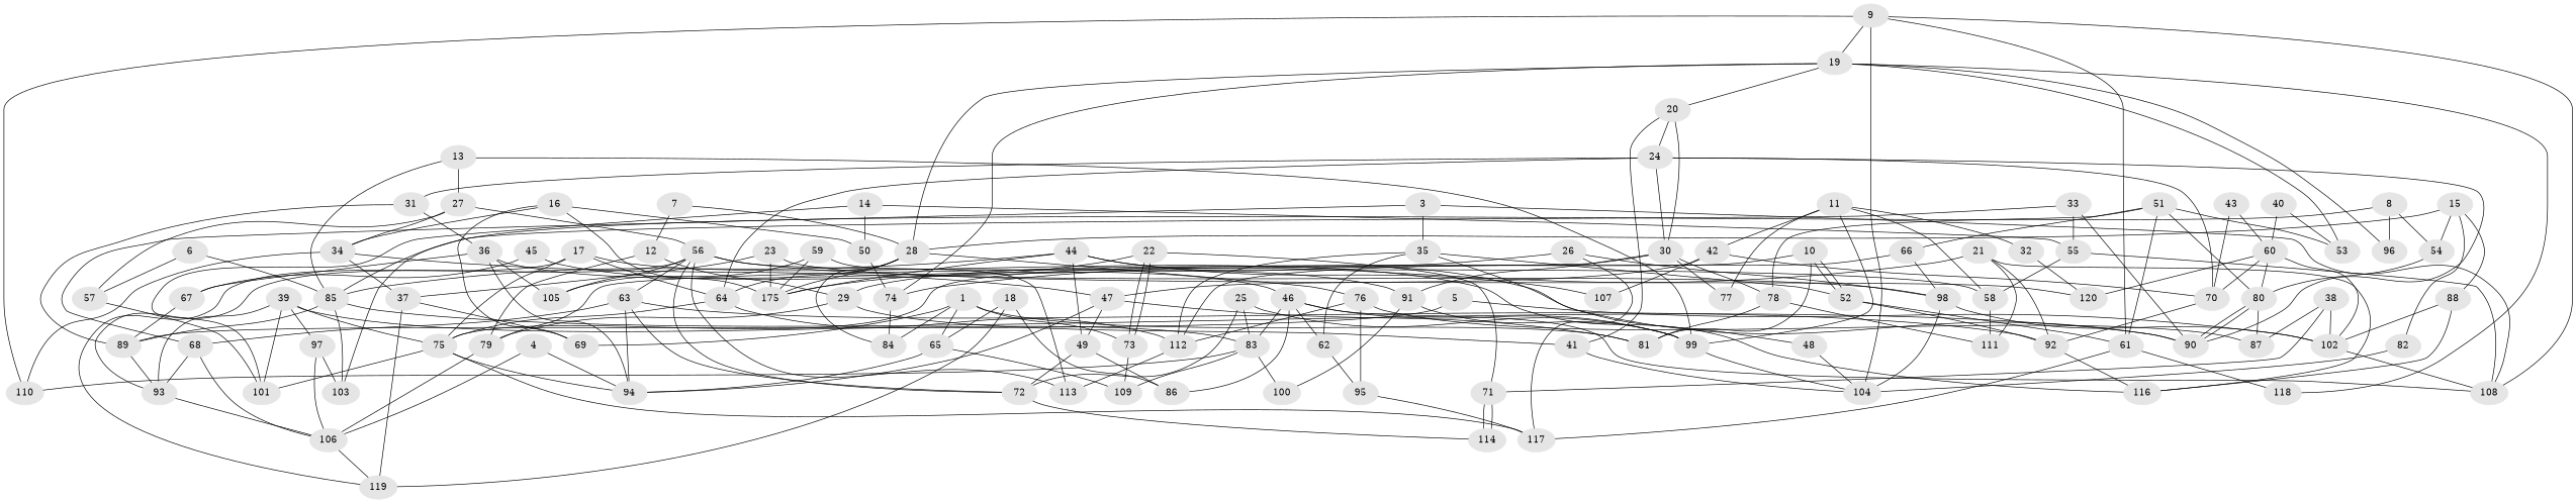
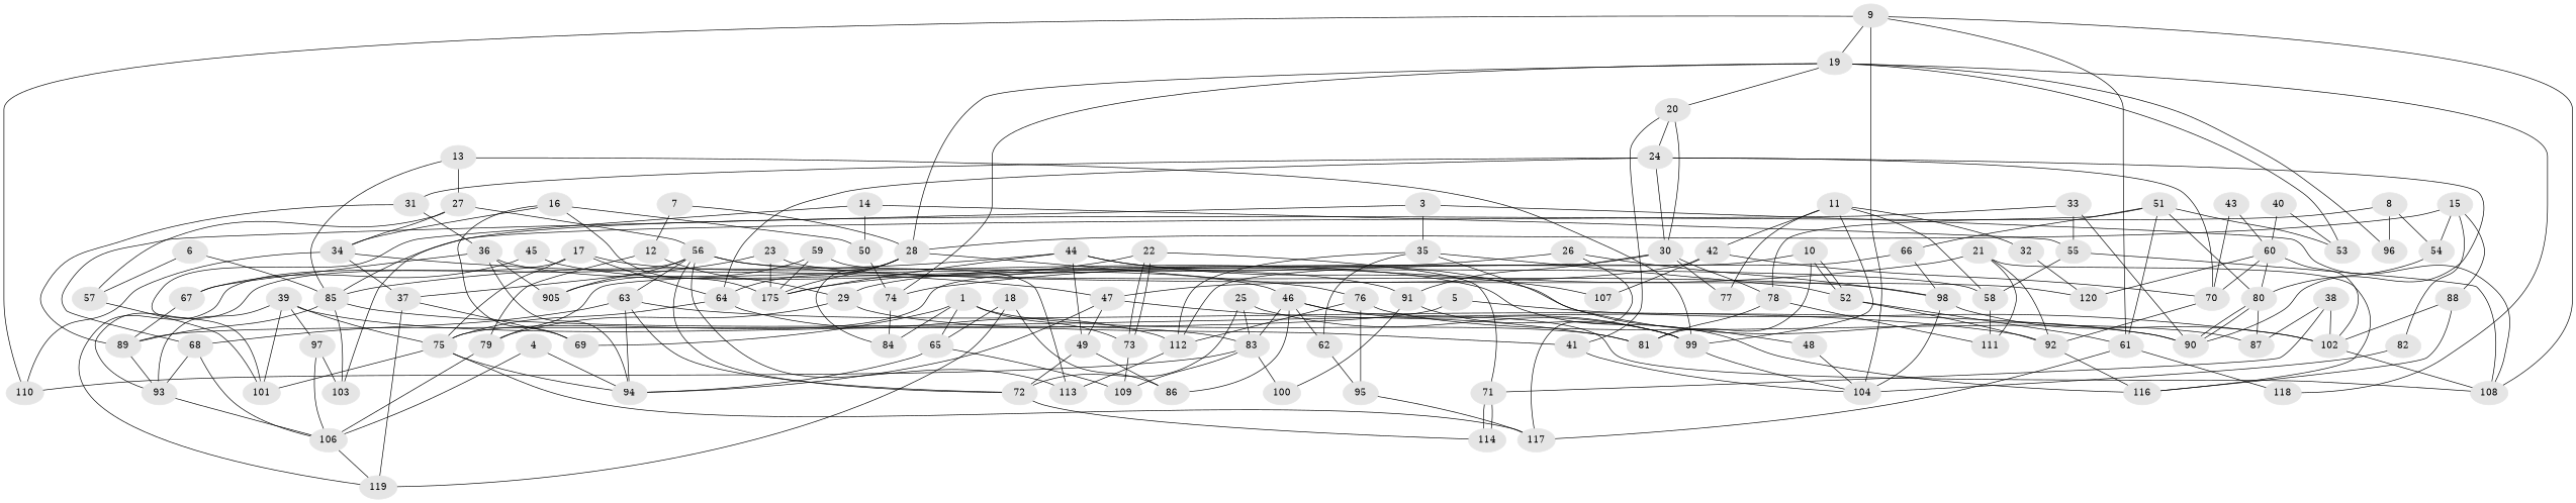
  graph {
    node [color=gray90 style=filled]
    1
    65
    69
    73
    81
    84
    94
    109
    35
    52
    48
    62
    112
    57
    101
    82
    104
    3
    68
    108
    106
    93
    4
    119
    5
    89
    102
    6
    85
    90
    103
    7
    12
    28
    29
    79
    n37 [label=175]
    64
    76
    8
    54
    96
    80
    9
    19
    61
    110
    20
    53
    74
    118
    117
    10
    75
    92
    11
    32
    42
    58
    77
    99
    120
    70
    47
    107
    111
    41
    13
    27
    34
    56
    14
    50
    55
    15
    88
    116
    16
    37
    17
    18
    86
    24
    30
    31
    78
    91
    21
    22
    71
    114
    23
    36
    25
    72
    83
    100
    26
    98
-   105
+   105 [label=905]
    63
    113
    87
    95
    46
    67
    33
    49
    38
    39
    97
    40
    60
    43
    44
    45
    51
    66
    59
    1 -- 65
    1 -- 69
    1 -- 73
    1 -- 81
    1 -- 84
    65 -- 94
    65 -- 109
    73 -- 109
    35 -- 52
    35 -- 48
    35 -- 62
    35 -- 112
    52 -- 61
    52 -- 92
    48 -- 104
    62 -- 95
    112 -- 113
    57 -- 101
    82 -- 104
    3 -- 35
    3 -- 68
    3 -- 108
    68 -- 106
    68 -- 93
    106 -- 119
    93 -- 106
    4 -- 94
    4 -- 106
    5 -- 89
    5 -- 102
    89 -- 93
    102 -- 108
    6 -- 57
    6 -- 85
    85 -- 89
    85 -- 90
    85 -- 103
    7 -- 12
    7 -- 28
    12 -- 29
    12 -- 79
    28 -- 84
    28 -- n37
    28 -- 64
    28 -- 76
    29 -- 79
    29 -- 41
    79 -- 106
    64 -- 112
    64 -- 75
    76 -- 112
    76 -- 87
    76 -- 95
    8 -- 85
    8 -- 54
    8 -- 96
    54 -- 80
    80 -- 90
    80 -- 90
    80 -- 87
    9 -- 104
    9 -- 108
    9 -- 19
    9 -- 61
    9 -- 110
    19 -- 28
    19 -- 96
    19 -- 20
    19 -- 53
    19 -- 74
    19 -- 118
    61 -- 118
    61 -- 117
    20 -- 41
    20 -- 24
    20 -- 30
    74 -- 84
    10 -- 81
    10 -- 52
    10 -- 52
    10 -- 75
    75 -- 94
    75 -- 101
    75 -- 117
    92 -- 116
    11 -- 32
    11 -- 42
    11 -- 58
    11 -- 77
    11 -- 99
    32 -- 120
    42 -- 70
    42 -- 47
    42 -- 107
    58 -- 111
    99 -- 104
    70 -- 92
    47 -- 81
    47 -- 94
    47 -- 49
    41 -- 104
    13 -- 85
    13 -- 99
    13 -- 27
    27 -- 57
    27 -- 34
    27 -- 56
    34 -- 110
    34 -- 47
    34 -- 37
    56 -- 93
    56 -- 58
    56 -- 72
    56 -- 98
    56 -- 105
    56 -- 63
    56 -- 113
    14 -- 101
    14 -- 50
    14 -- 55
    50 -- 74
    55 -- 108
    55 -- 58
    15 -- 82
    15 -- 28
    15 -- 54
    15 -- 88
    88 -- 102
    88 -- 116
    16 -- 69
    16 -- n37
    16 -- 34
    16 -- 50
    37 -- 69
    37 -- 119
    17 -- 119
    17 -- 64
    17 -- 75
    17 -- 116
    18 -- 65
    18 -- 119
    18 -- 86
    24 -- 90
    24 -- 64
    24 -- 70
    24 -- 30
    24 -- 31
    30 -- 79
    30 -- 77
    30 -- 78
    30 -- 91
    31 -- 89
    31 -- 36
    78 -- 81
    78 -- 111
    91 -- 99
    91 -- 100
    21 -- 74
    21 -- 92
    21 -- 111
    21 -- 116
    22 -- 73
    22 -- 73
    22 -- n37
    22 -- 71
    71 -- 114
    71 -- 114
    23 -- n37
    23 -- 120
    23 -- 37
    36 -- 94
    36 -- 105
    36 -- 46
    36 -- 67
    25 -- 99
    25 -- 72
    25 -- 83
    72 -- 114
    83 -- 109
    83 -- 110
    83 -- 100
    26 -- 29
    26 -- 117
    26 -- 98
    98 -- 104
    98 -- 102
    63 -- 94
    63 -- 68
    63 -- 92
    63 -- 72
    95 -- 117
    46 -- 62
    46 -- 108
    46 -- 99
    46 -- 86
    46 -- 83
    67 -- 89
    33 -- 90
    33 -- 103
    33 -- 55
    49 -- 86
    49 -- 72
    38 -- 102
    38 -- 71
    38 -- 87
    39 -- 101
    39 -- 93
    39 -- 75
    39 -- 83
    39 -- 97
    97 -- 106
    97 -- 103
    40 -- 53
    40 -- 60
    60 -- 102
    60 -- 80
    60 -- 120
    60 -- 70
    43 -- 70
    43 -- 60
    44 -- 85
    44 -- 90
    44 -- n37
    44 -- 107
    44 -- 49
    45 -- 91
    45 -- 67
    51 -- 80
    51 -- 61
    51 -- 53
    51 -- 78
    51 -- 66
    66 -- 112
    66 -- 98
    59 -- n37
    59 -- 105
    59 -- 113
  }
